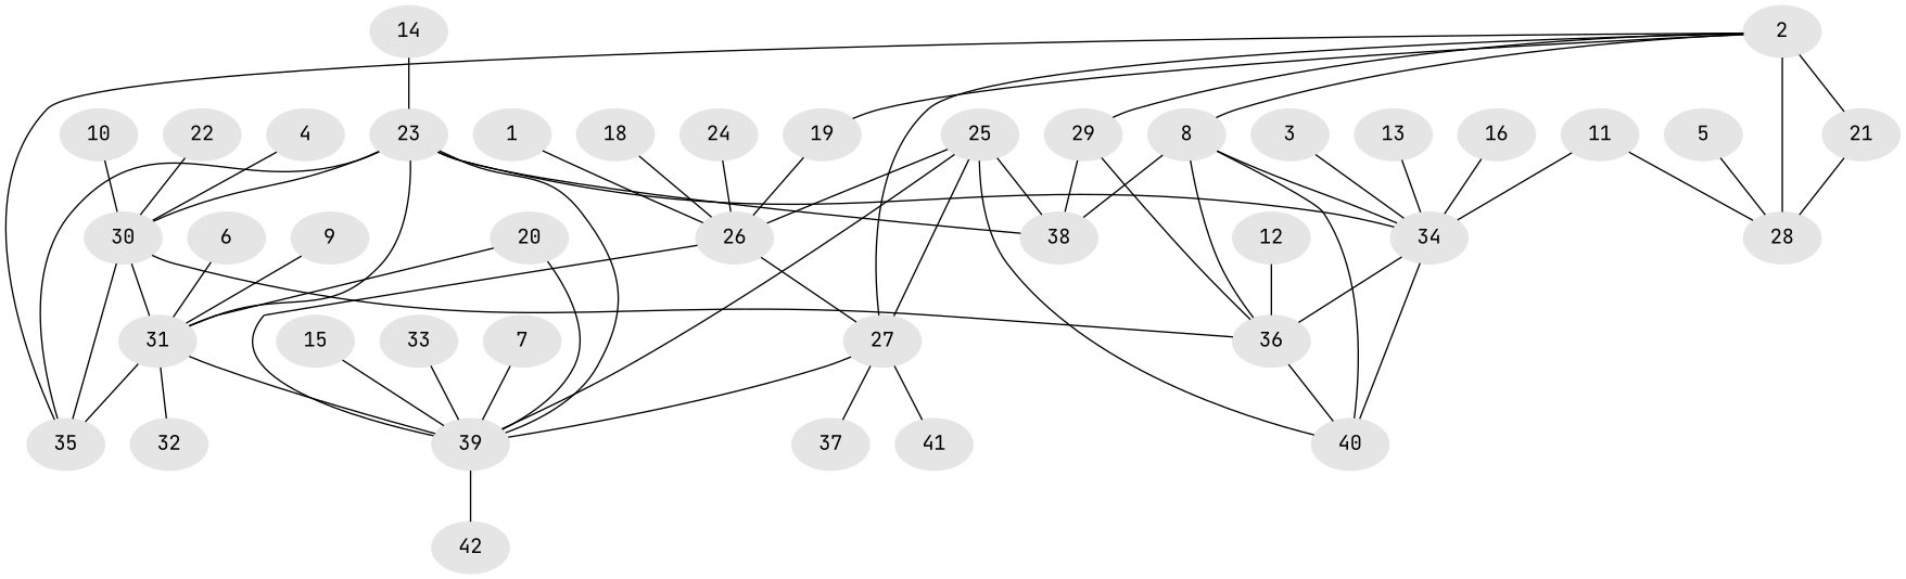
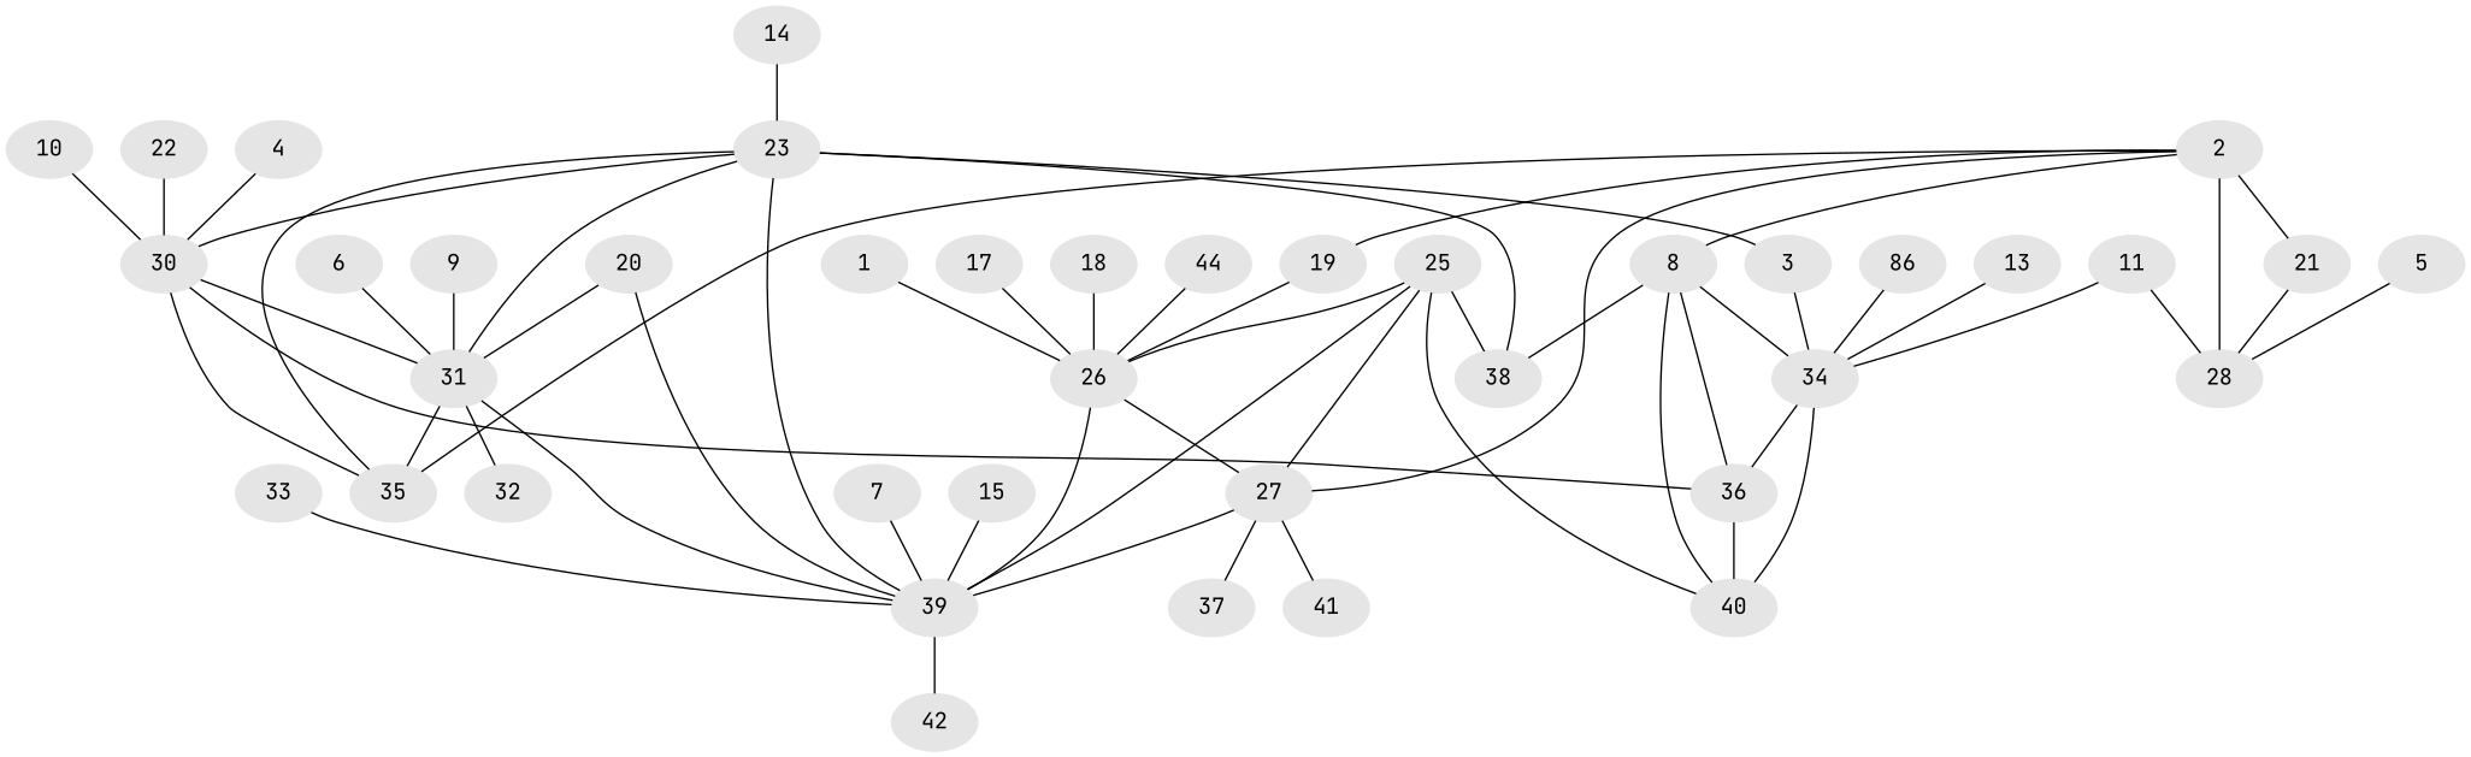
  graph {
    fontname="JetBrains Mono"
    node [color=gray90 fontname="JetBrains Mono" style=filled]
    edge [fontname="JetBrains Mono" weight=1.0]
    1
    26
    27
    39
    2
    8
    19
    21
    28
-   29
    35
    34
    36
    38
    40
    37
    41
    3
    4
    30
    31
    5
    6
    32
    7
    42
    9
    10
    11
-   12
    13
    14
    23
    15
-   16
+   16 [label=86]
+   17
    18
    20
    22
-   24
+   24 [label=44]
    25
    33
    1 -- 26
    26 -- 27 [weight=2.0]
    26 -- 39 [weight=3.0]
    27 -- 39
    27 -- 37
    27 -- 41
    39 -- 42
    2 -- 27
    2 -- 8
    2 -- 19
    2 -- 21 [weight=3.0]
    2 -- 28 [weight=3.0]
-   2 -- 29
    2 -- 35
    8 -- 34 [weight=2.0]
    8 -- 36
    8 -- 38
    8 -- 40
    19 -- 26
    21 -- 28
-   29 -- 36
-   29 -- 38 [weight=4.0]
    34 -- 36 [weight=2.0]
    34 -- 40 [weight=2.0]
    36 -- 40
    3 -- 34
    4 -- 30
    30 -- 35
    30 -- 36
    30 -- 31 [weight=2.0]
    31 -- 39
    31 -- 35 [weight=2.0]
    31 -- 32
    5 -- 28
    6 -- 31
    7 -- 39
    9 -- 31
    10 -- 30
    11 -- 28
    11 -- 34
-   12 -- 36
    13 -- 34
    14 -- 23
    23 -- 39 [weight=2.0]
    23 -- 35
-   23 -- 34
+   23 -- 3
    23 -- 38 [weight=2.0]
    23 -- 30
    23 -- 31 [weight=2.0]
    15 -- 39
    16 -- 34
+   17 -- 26
    18 -- 26
    20 -- 39
    20 -- 31
    22 -- 30
    24 -- 26
    25 -- 26 [weight=2.0]
    25 -- 27
    25 -- 39
    25 -- 38
    25 -- 40
    33 -- 39
  }
